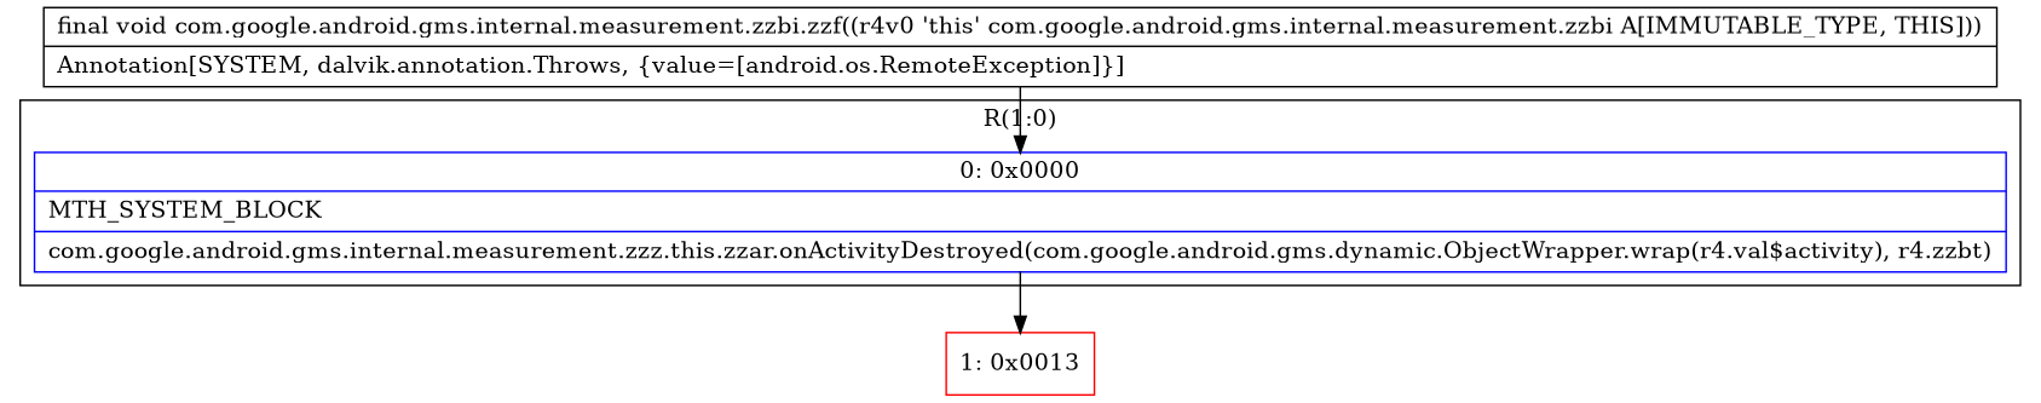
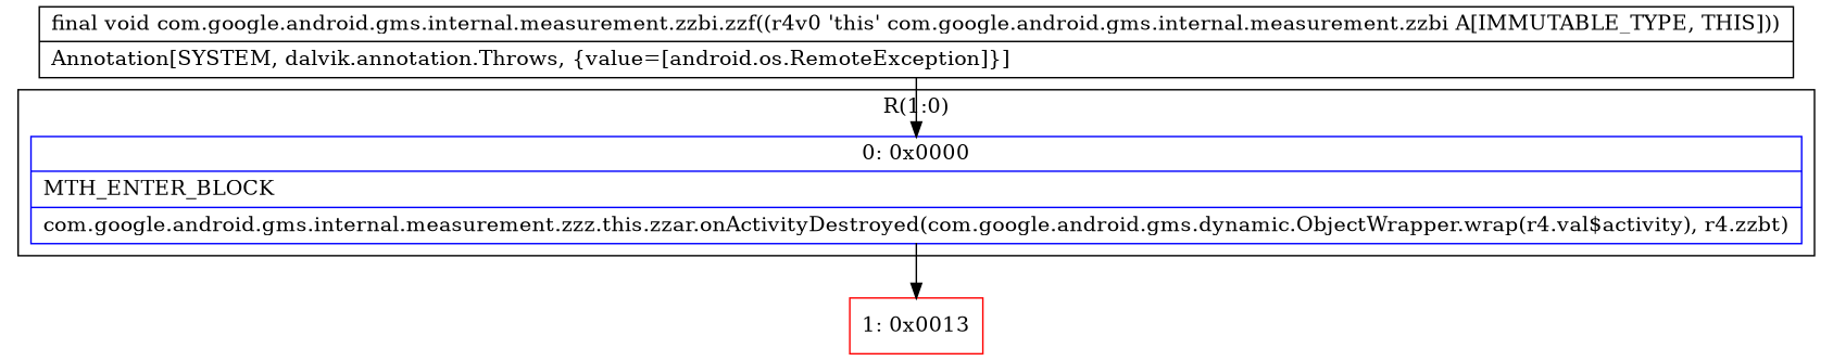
  digraph {
    node [shape=record]
-   n1 [color=blue label="{0\:\ 0x0000|MTH_SYSTEM_BLOCK\l|com.google.android.gms.internal.measurement.zzz.this.zzar.onActivityDestroyed(com.google.android.gms.dynamic.ObjectWrapper.wrap(r4.val$activity), r4.zzbt)\l}"]
+   n1 [color=blue label="{0\:\ 0x0000|MTH_ENTER_BLOCK\l|com.google.android.gms.internal.measurement.zzz.this.zzar.onActivityDestroyed(com.google.android.gms.dynamic.ObjectWrapper.wrap(r4.val$activity), r4.zzbt)\l}"]
    n2 [color=red label="{1\:\ 0x0013}"]
    n3 [label="{final void com.google.android.gms.internal.measurement.zzbi.zzf((r4v0 'this' com.google.android.gms.internal.measurement.zzbi A[IMMUTABLE_TYPE, THIS]))  | Annotation[SYSTEM, dalvik.annotation.Throws, \{value=[android.os.RemoteException]\}]\l}"]
    subgraph cluster_1 {
      label="R(1:0)"
      n1
    }
    n1 -> n2
    n3 -> n1
  }
